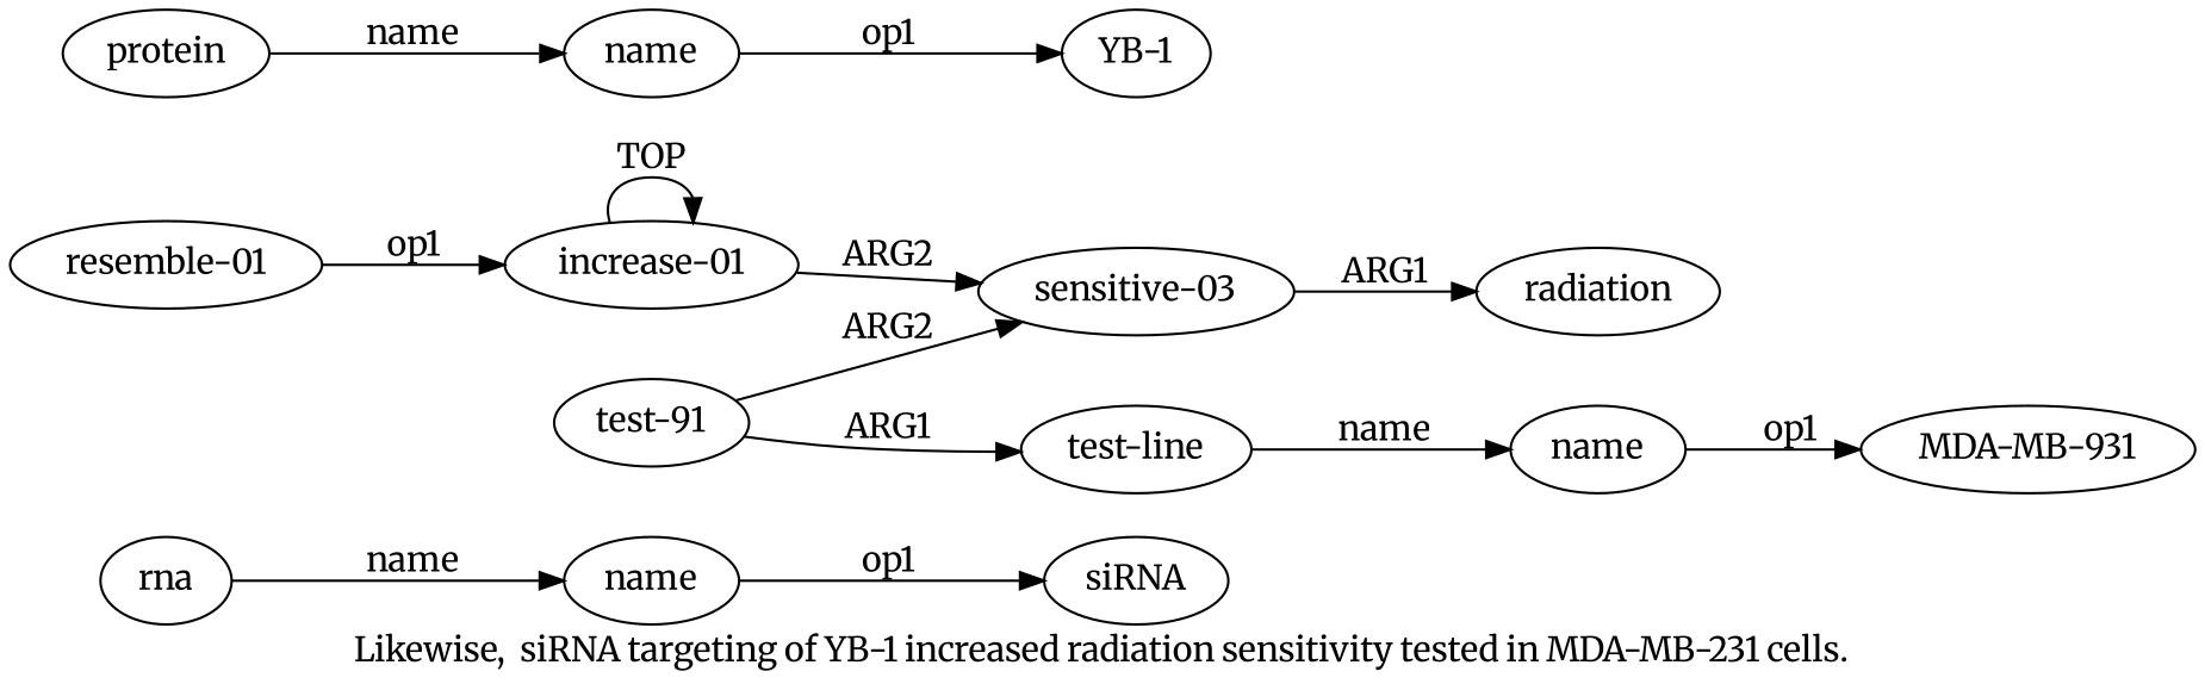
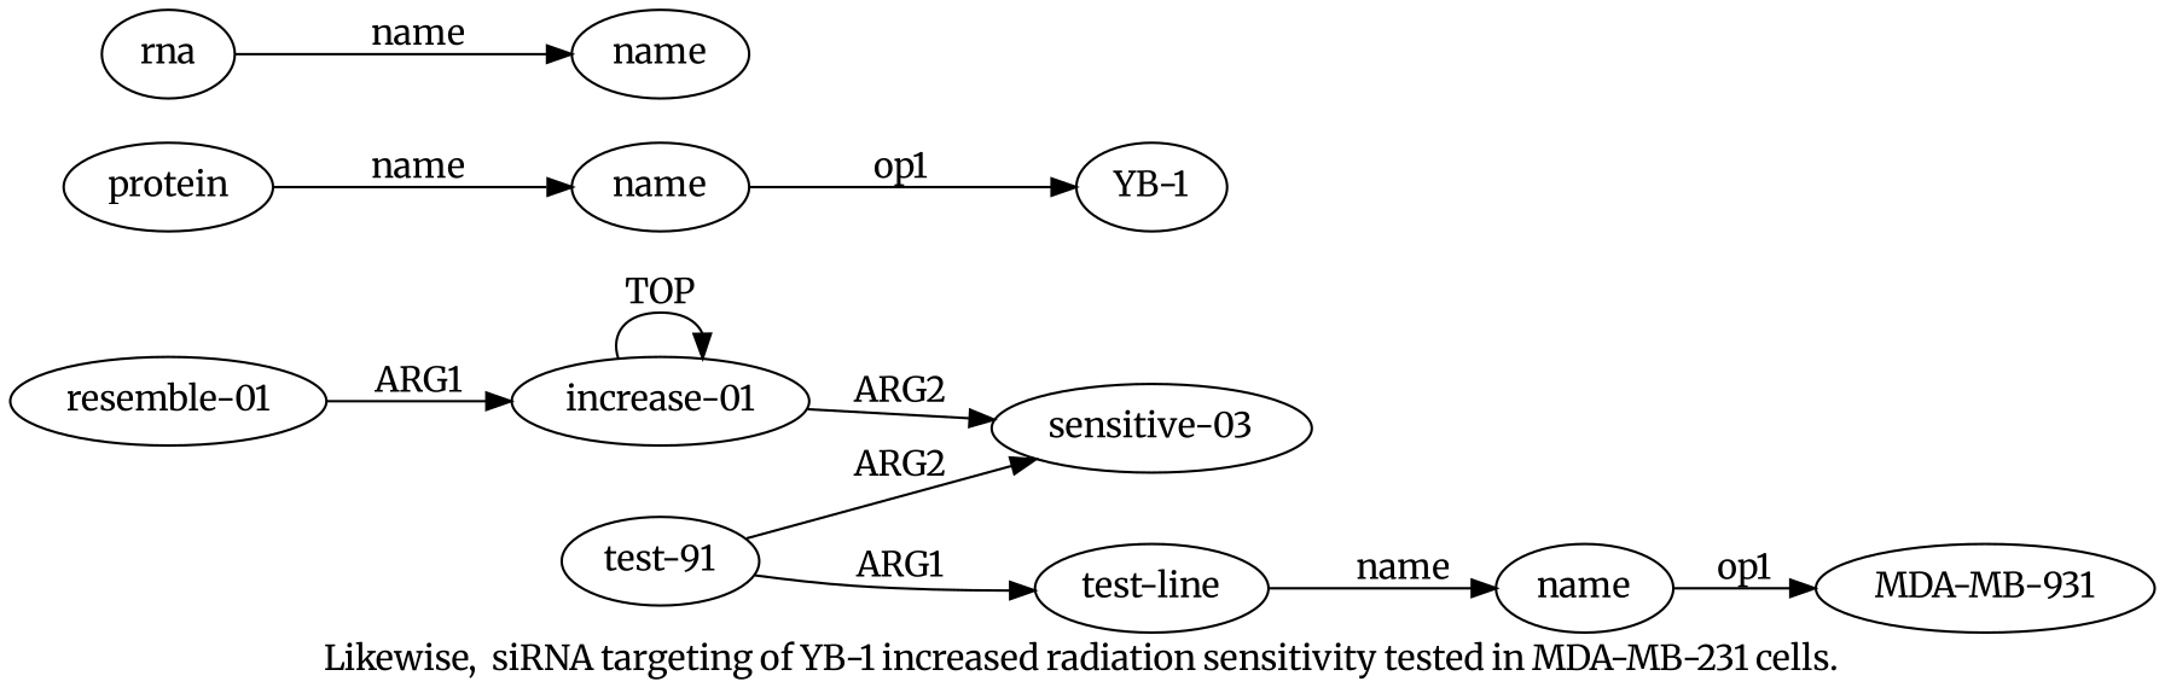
  digraph {
    fontname=Merriweather
    label="Likewise,  siRNA targeting of YB-1 increased radiation sensitivity tested in MDA-MB-231 cells."
    rankdir=LR
    node [color=black fontname=Merriweather gold_ind=-1 gold_label=name test_ind=-1 test_label=name]
    edge [color=black fontname=Merriweather gold_label=ARG1 test_label=ARG1]
-   n1 [gold_label=siRNA label=siRNA test_label=siRNA]
    n2 [gold_ind=11 gold_label="resemble-01" label="resemble-01" test_ind=11 test_label="resemble-01"]
    n3 [gold_ind=0 gold_label="increase-01" label="increase-01" test_ind=0 test_label="increase-01"]
    n4 [gold_ind=6 gold_label="sensitive-03" label="sensitive-03" test_ind=6 test_label="sensitive-03"]
-   n5 [gold_ind=7 gold_label=radiation label=radiation test_ind=7 test_label=radiation]
    n6 [gold_ind=10 label=name test_ind=10]
    n7 [gold_label="MDA-MB-231" label="MDA-MB-931" test_label="MDA-MB-231"]
    n8 [gold_label="YB-1" label="YB-1" test_label="YB-1"]
    n9 [gold_ind=2 gold_label=rna label=rna test_ind=2 test_label=rna]
    n10 [gold_ind=3 label=name test_ind=3]
    n11 [gold_ind=4 gold_label=protein label=protein test_ind=4 test_label=protein]
    n12 [gold_ind=5 label=name test_ind=5]
    n13 [gold_ind=9 gold_label="cell-line" label="test-line" test_ind=9 test_label="cell-line"]
    n14 [gold_ind=8 gold_label="test-01" label="test-91" test_ind=8 test_label="test-01"]
-   n2 -> n3 [label=op1]
+   n2 -> n3 [label=ARG1]
    n3 -> n3 [gold_label=TOP label=TOP test_label=TOP]
    n3 -> n4 [label=ARG2]
-   n4 -> n5 [label=ARG1]
    n6 -> n7 [gold_label=op1 label=op1 test_label=op1]
    n9 -> n10 [gold_label=name label=name test_label=name]
-   n10 -> n1 [gold_label=op1 label=op1 test_label=op1]
    n11 -> n12 [gold_label=name label=name test_label=name]
    n12 -> n8 [gold_label=op1 label=op1 test_label=op1]
    n13 -> n6 [gold_label=name label=name test_label=name]
    n14 -> n4 [gold_label=ARG2 label=ARG2 test_label=ARG2]
    n14 -> n13 [label=ARG1]
  }
